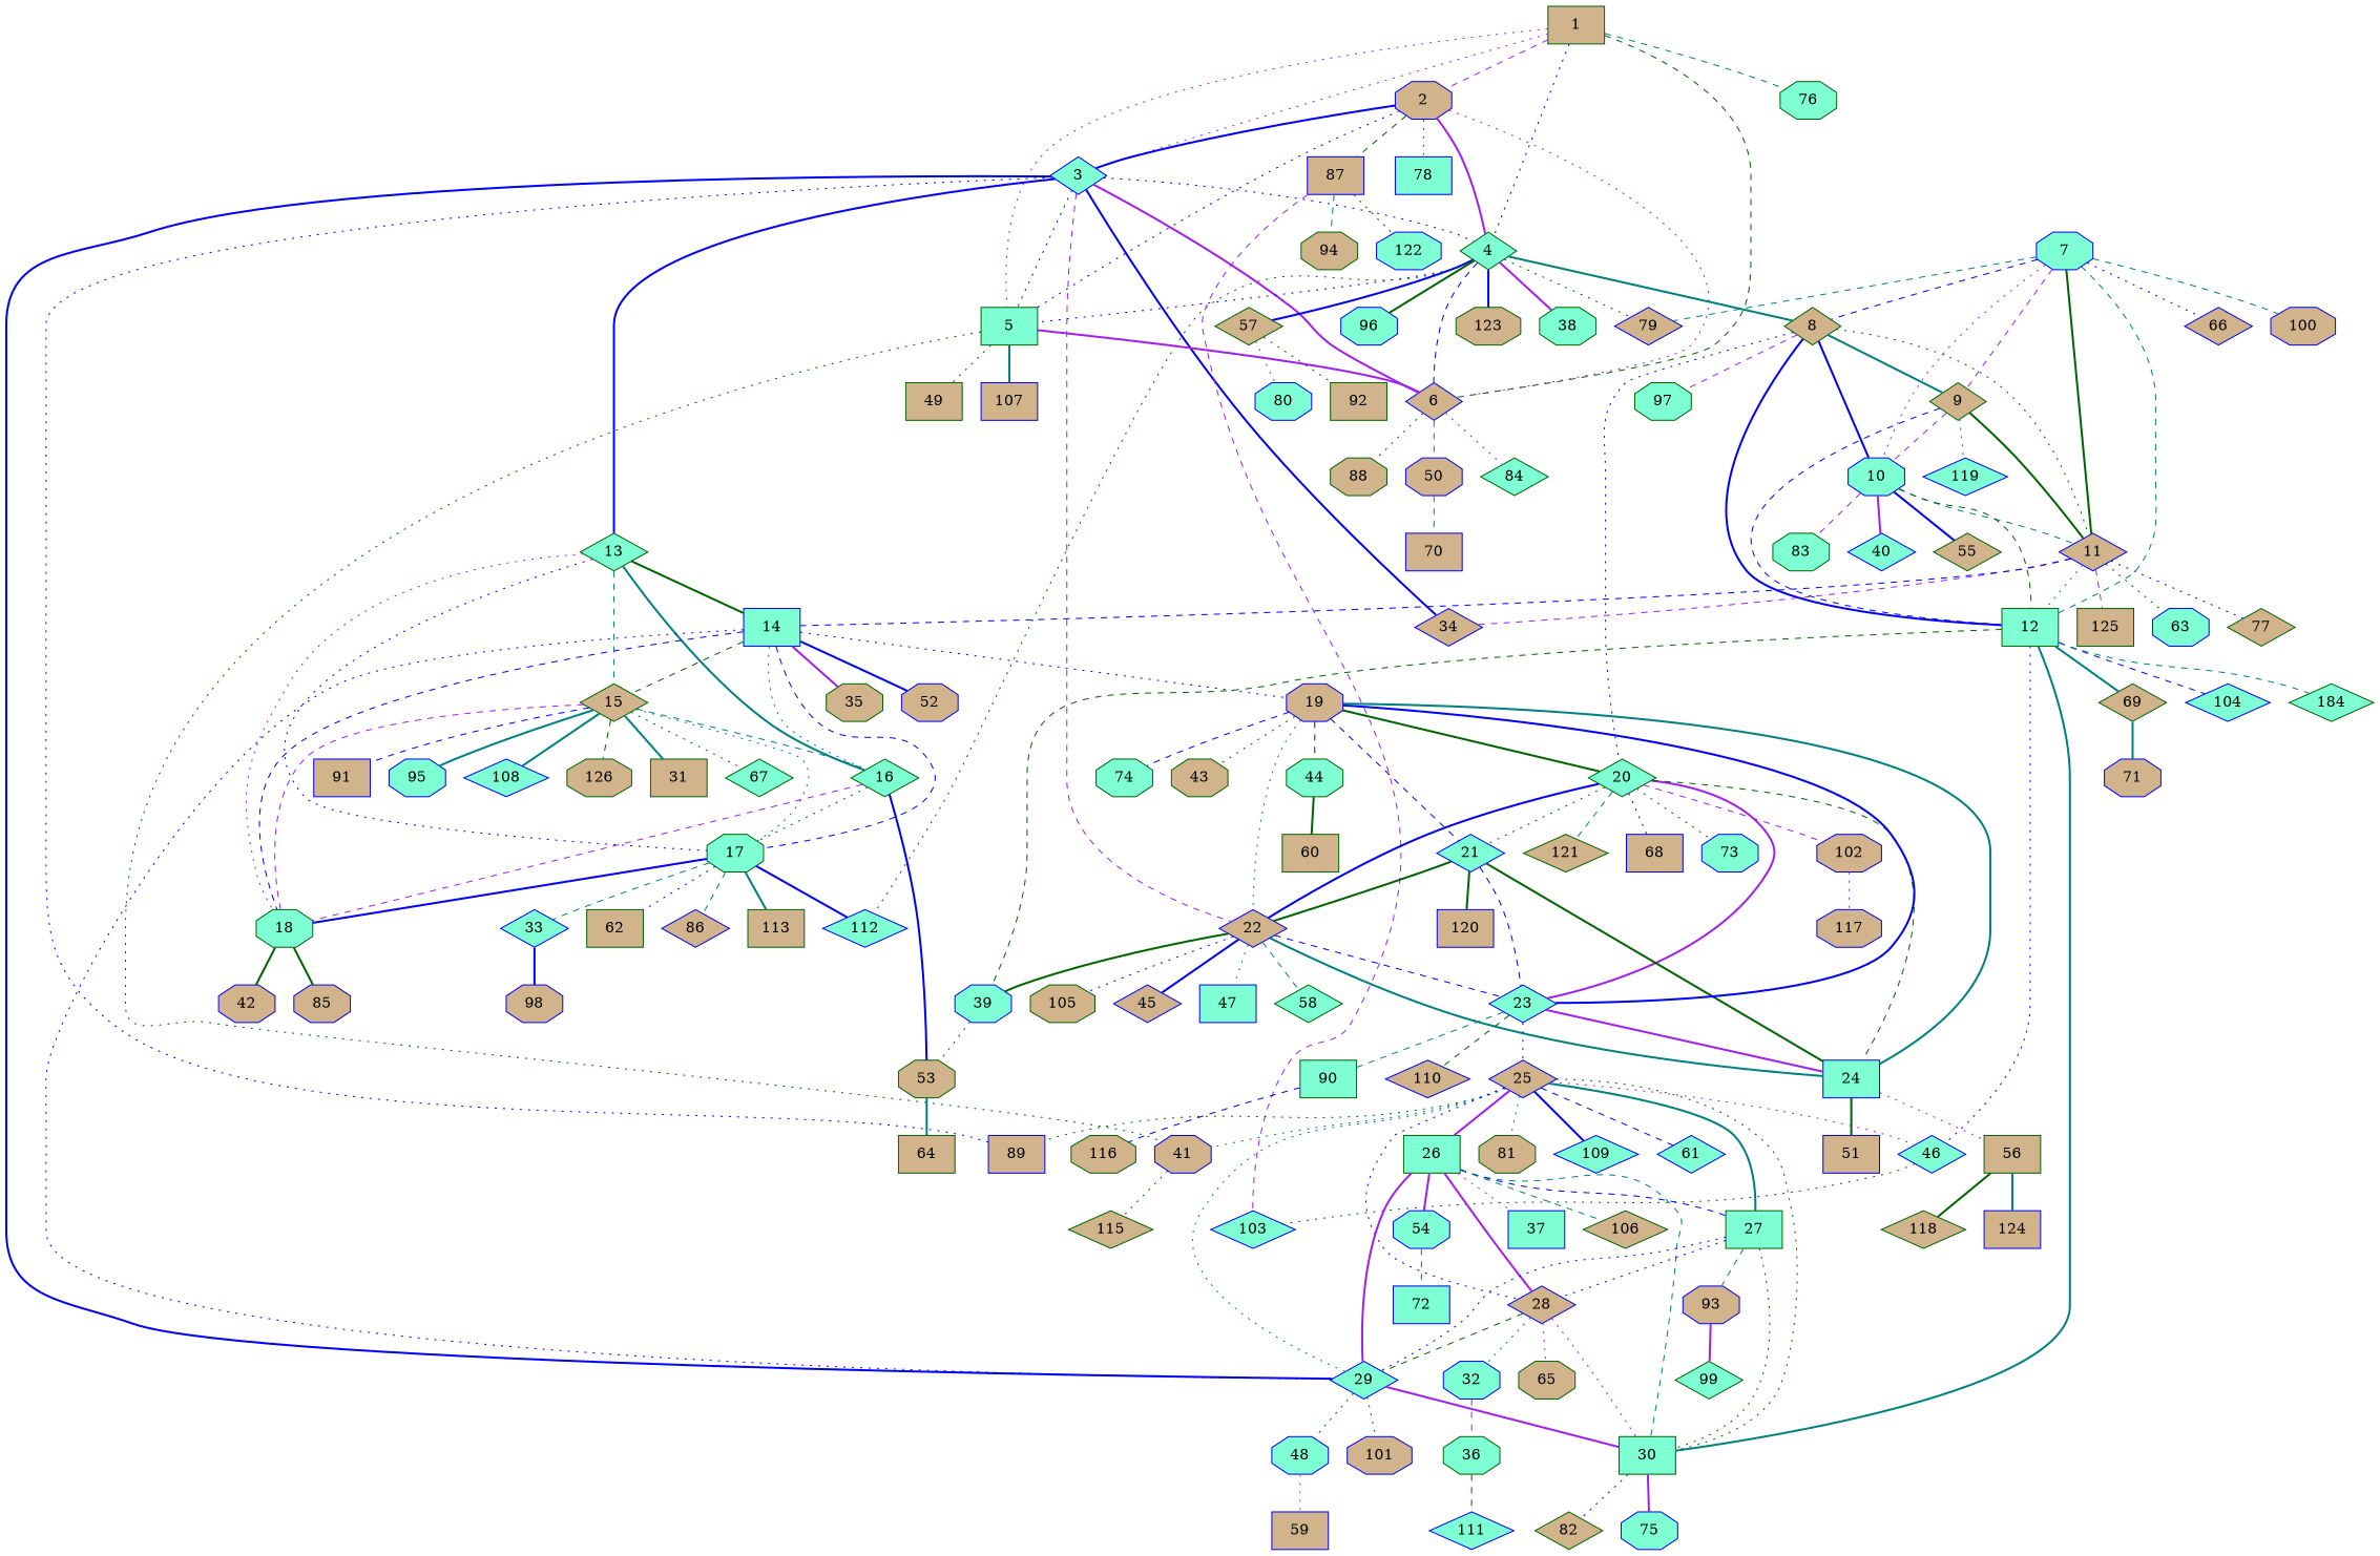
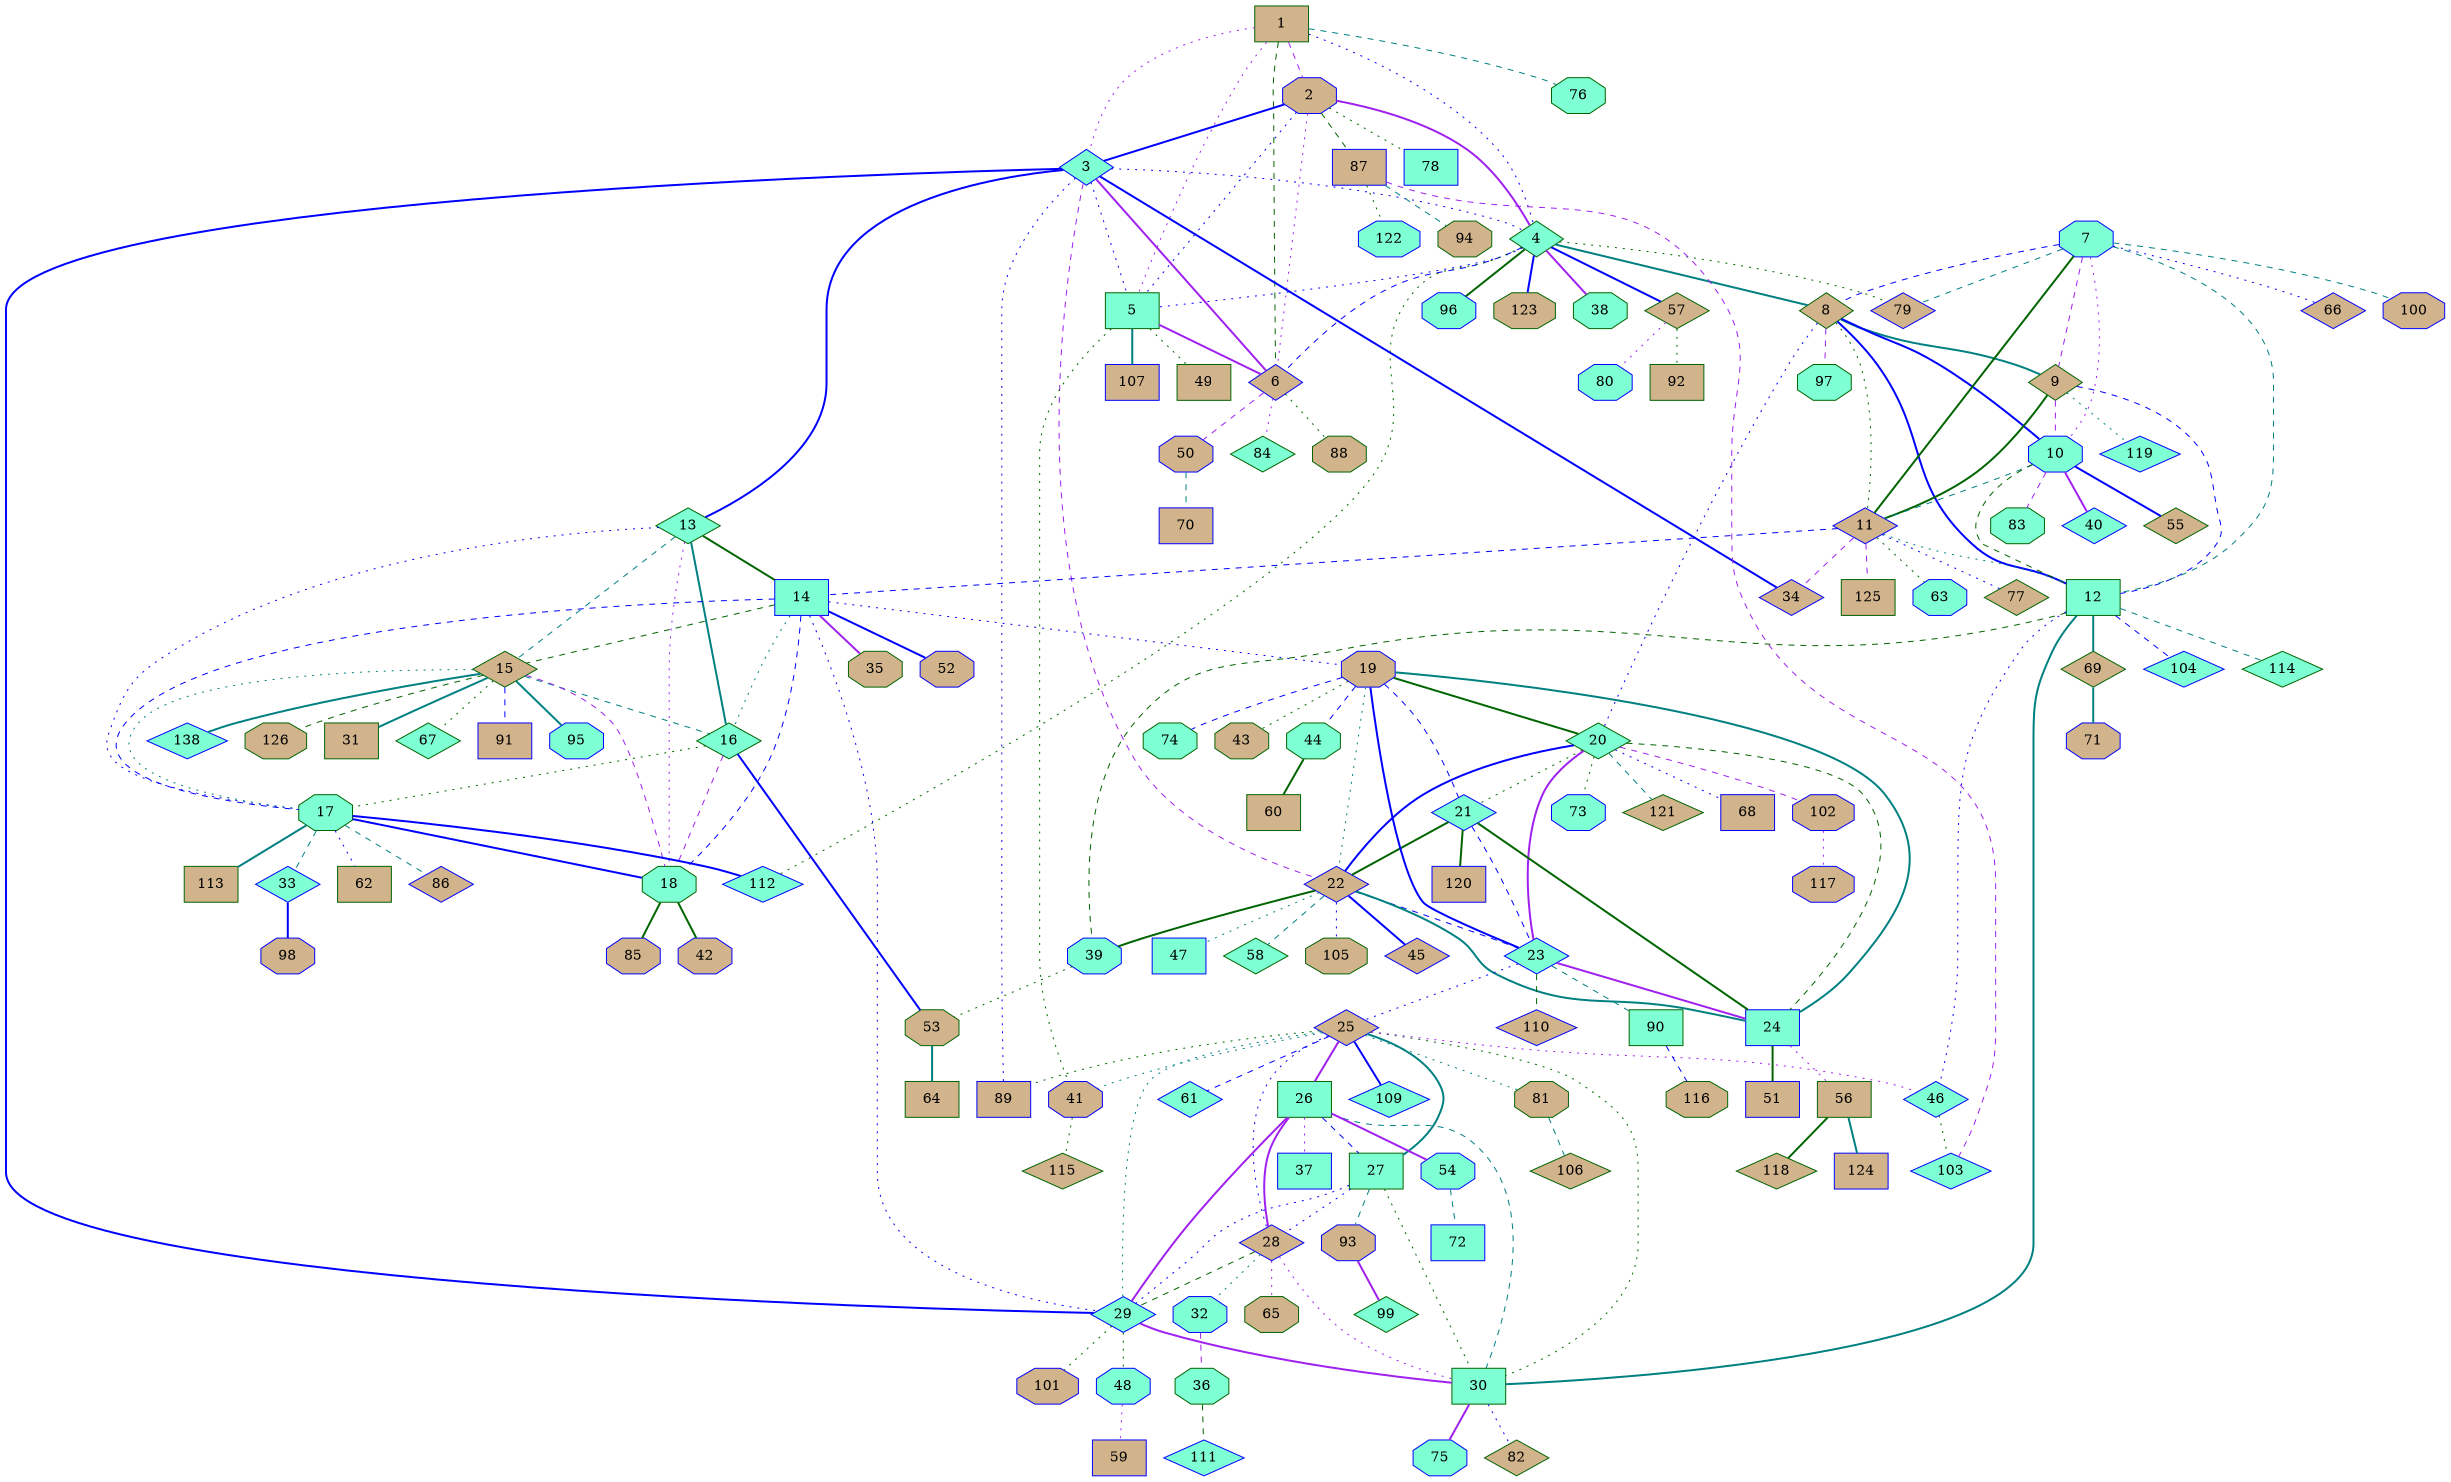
  graph {
    node [color=blue fillcolor=tan shape=octagon style=filled]
    edge [color=blue style=dotted]
    1 [color=darkgreen shape=box]
    2
    3 [fillcolor=aquamarine shape=diamond]
    4 [color=darkgreen fillcolor=aquamarine shape=diamond]
    5 [color=darkgreen fillcolor=aquamarine shape=box]
    6 [shape=diamond]
    76 [color=darkgreen fillcolor=aquamarine]
    78 [fillcolor=aquamarine shape=box]
    87 [shape=box]
    13 [color=darkgreen fillcolor=aquamarine shape=diamond]
    22 [shape=diamond]
    29 [fillcolor=aquamarine shape=diamond]
    34 [shape=diamond]
    89 [shape=box]
    8 [color=darkgreen shape=diamond]
    38 [color=darkgreen fillcolor=aquamarine]
    57 [color=darkgreen shape=diamond]
    79 [shape=diamond]
    96 [fillcolor=aquamarine]
    112 [fillcolor=aquamarine shape=diamond]
    123 [color=darkgreen]
    41
    49 [color=darkgreen shape=box]
    107 [shape=box]
    50
    84 [color=darkgreen fillcolor=aquamarine shape=diamond]
    88 [color=darkgreen]
    103 [fillcolor=aquamarine shape=diamond]
    94 [color=darkgreen]
    122 [fillcolor=aquamarine]
    14 [fillcolor=aquamarine shape=box]
    15 [color=darkgreen shape=diamond]
    16 [color=darkgreen fillcolor=aquamarine shape=diamond]
    17 [color=darkgreen fillcolor=aquamarine]
    18 [color=darkgreen fillcolor=aquamarine]
    39 [fillcolor=aquamarine]
    23 [fillcolor=aquamarine shape=diamond]
    24 [fillcolor=aquamarine shape=box]
    45 [shape=diamond]
    47 [fillcolor=aquamarine shape=box]
    58 [color=darkgreen fillcolor=aquamarine shape=diamond]
    105 [color=darkgreen]
    30 [color=darkgreen fillcolor=aquamarine shape=box]
    48 [fillcolor=aquamarine]
    101
    9 [color=darkgreen shape=diamond]
    10 [fillcolor=aquamarine]
    11 [shape=diamond]
    12 [color=darkgreen fillcolor=aquamarine shape=box]
    20 [color=darkgreen fillcolor=aquamarine shape=diamond]
    97 [color=darkgreen fillcolor=aquamarine]
    80 [fillcolor=aquamarine]
    92 [color=darkgreen shape=box]
    115 [color=darkgreen shape=diamond]
    70 [shape=box]
    7 [fillcolor=aquamarine]
    66 [shape=diamond]
    100
    119 [fillcolor=aquamarine shape=diamond]
    40 [fillcolor=aquamarine shape=diamond]
    55 [color=darkgreen shape=diamond]
    83 [color=darkgreen fillcolor=aquamarine]
    63 [fillcolor=aquamarine]
    77 [color=darkgreen shape=diamond]
    125 [color=darkgreen shape=box]
    46 [fillcolor=aquamarine shape=diamond]
    69 [color=darkgreen shape=diamond]
    104 [fillcolor=aquamarine shape=diamond]
-   114 [color=darkgreen fillcolor=aquamarine shape=diamond label=184]
+   114 [color=darkgreen fillcolor=aquamarine shape=diamond]
    21 [fillcolor=aquamarine shape=diamond]
    68 [shape=box]
    73 [fillcolor=aquamarine]
    102
    121 [color=darkgreen shape=diamond]
    19
    35 [color=darkgreen]
    52
    75 [fillcolor=aquamarine]
    82 [color=darkgreen shape=diamond]
    53 [color=darkgreen]
    71
    31 [color=darkgreen shape=box]
    67 [color=darkgreen fillcolor=aquamarine shape=diamond]
    91 [shape=box]
    95 [fillcolor=aquamarine]
-   108 [fillcolor=aquamarine shape=diamond]
+   108 [fillcolor=aquamarine shape=diamond label=138]
    126 [color=darkgreen]
    33 [fillcolor=aquamarine shape=diamond]
    62 [color=darkgreen shape=box]
    86 [shape=diamond]
    113 [color=darkgreen shape=box]
    42
    85
    43 [color=darkgreen]
    44 [color=darkgreen fillcolor=aquamarine]
    74 [color=darkgreen fillcolor=aquamarine]
    64 [color=darkgreen shape=box]
    98
    120 [shape=box]
    25 [shape=diamond]
    90 [color=darkgreen fillcolor=aquamarine shape=box]
    110 [shape=diamond]
    51 [shape=box]
    56 [color=darkgreen shape=box]
    60 [color=darkgreen shape=box]
    117
    26 [color=darkgreen fillcolor=aquamarine shape=box]
    27 [color=darkgreen fillcolor=aquamarine shape=box]
    28 [shape=diamond]
    61 [fillcolor=aquamarine shape=diamond]
    81 [color=darkgreen]
    109 [fillcolor=aquamarine shape=diamond]
    116 [color=darkgreen]
    118 [color=darkgreen shape=diamond]
    124 [shape=box]
    37 [fillcolor=aquamarine shape=box]
    54 [fillcolor=aquamarine]
    106 [color=darkgreen shape=diamond]
    93
    32 [fillcolor=aquamarine]
    65 [color=darkgreen]
    72 [fillcolor=aquamarine shape=box]
    99 [color=darkgreen fillcolor=aquamarine shape=diamond]
    36 [color=darkgreen fillcolor=aquamarine]
    59 [shape=box]
    111 [fillcolor=aquamarine shape=diamond]
    1 -- 2 [color=purple style=dashed]
    1 -- 3 [color=purple]
    1 -- 4
    1 -- 5 [color=purple]
    1 -- 6 [color=darkgreen style=dashed]
    1 -- 76 [color=teal style=dashed]
    2 -- 3 [style=bold]
    2 -- 4 [color=purple style=bold]
    2 -- 5
    2 -- 6 [color=purple]
    2 -- 78 [color=darkgreen]
    2 -- 87 [color=darkgreen style=dashed]
    3 -- 4
    3 -- 5
    3 -- 6 [color=purple style=bold]
    3 -- 13 [style=bold]
    3 -- 22 [color=purple style=dashed]
    3 -- 29 [style=bold]
    3 -- 34 [style=bold]
    3 -- 89
    4 -- 5
    4 -- 6 [style=dashed]
    4 -- 8 [color=teal style=bold]
    4 -- 38 [color=purple style=bold]
    4 -- 57 [style=bold]
    4 -- 79 [color=darkgreen]
    4 -- 96 [color=darkgreen style=bold]
    4 -- 112 [color=darkgreen]
    4 -- 123 [style=bold]
    5 -- 6 [color=purple style=bold]
    5 -- 41 [color=darkgreen]
    5 -- 49 [color=darkgreen]
    5 -- 107 [color=teal style=bold]
    6 -- 50 [color=purple style=dashed]
    6 -- 84 [color=purple]
    6 -- 88 [color=darkgreen]
    87 -- 103 [color=purple style=dashed]
    87 -- 94 [color=teal style=dashed]
    87 -- 122 [color=darkgreen]
    13 -- 14 [color=darkgreen style=bold]
    13 -- 15 [color=teal style=dashed]
    13 -- 16 [color=teal style=bold]
    13 -- 17
    13 -- 18 [color=purple]
    22 -- 39 [color=darkgreen style=bold]
    22 -- 23 [style=dashed]
    22 -- 24 [color=teal style=bold]
    22 -- 45 [style=bold]
    22 -- 47 [color=teal]
    22 -- 58 [color=teal style=dashed]
    22 -- 105
    29 -- 30 [color=purple style=bold]
    29 -- 48 [color=darkgreen]
    29 -- 101 [color=darkgreen]
    8 -- 9 [color=teal style=bold]
    8 -- 10 [style=bold]
    8 -- 11 [color=darkgreen]
    8 -- 12 [style=bold]
    8 -- 20
    8 -- 97 [color=purple style=dashed]
    57 -- 80 [color=purple]
    57 -- 92 [color=darkgreen]
    41 -- 115 [color=darkgreen]
    50 -- 70 [color=teal style=dashed]
    14 -- 29
    14 -- 15 [color=darkgreen style=dashed]
    14 -- 16 [color=teal]
    14 -- 17 [style=dashed]
    14 -- 18 [style=dashed]
    14 -- 19
    14 -- 35 [color=purple style=bold]
    14 -- 52 [style=bold]
    15 -- 16 [color=teal style=dashed]
    15 -- 17 [color=teal]
    15 -- 18 [color=purple style=dashed]
    15 -- 31 [color=teal style=bold]
    15 -- 67 [color=darkgreen]
    15 -- 91 [style=dashed]
    15 -- 95 [color=teal style=bold]
    15 -- 108 [color=teal style=bold]
    15 -- 126 [color=darkgreen style=dashed]
    16 -- 17 [color=darkgreen]
    16 -- 18 [color=purple style=dashed]
    16 -- 53 [style=bold]
    17 -- 112 [style=bold]
    17 -- 18 [style=bold]
    17 -- 33 [color=teal style=dashed]
    17 -- 62
    17 -- 86 [color=teal style=dashed]
    17 -- 113 [color=teal style=bold]
    18 -- 42 [color=darkgreen style=bold]
    18 -- 85 [color=darkgreen style=bold]
    39 -- 53 [color=darkgreen]
    23 -- 24 [color=purple style=bold]
    23 -- 25
    23 -- 90 [color=teal style=dashed]
    23 -- 110 [color=darkgreen style=dashed]
    24 -- 51 [color=darkgreen style=bold]
    24 -- 56 [color=purple]
    30 -- 75 [color=purple style=bold]
    30 -- 82
    48 -- 59 [color=purple]
    9 -- 10 [color=purple style=dashed]
    9 -- 11 [color=darkgreen style=bold]
    9 -- 12 [style=dashed]
    9 -- 119 [color=teal]
    10 -- 11 [color=teal style=dashed]
    10 -- 12 [color=darkgreen style=dashed]
    10 -- 40 [color=purple style=bold]
    10 -- 55 [style=bold]
    10 -- 83 [color=purple style=dashed]
    11 -- 34 [color=purple style=dashed]
    11 -- 14 [style=dashed]
    11 -- 12 [color=teal]
    11 -- 63 [color=darkgreen]
    11 -- 77
    11 -- 125 [color=purple style=dashed]
    12 -- 39 [color=darkgreen style=dashed]
    12 -- 30 [color=teal style=bold]
    12 -- 46
    12 -- 69 [color=teal style=bold]
    12 -- 104 [style=dashed]
    12 -- 114 [color=teal style=dashed]
    20 -- 22 [style=bold]
    20 -- 23 [color=purple style=bold]
    20 -- 24 [color=darkgreen style=dashed]
    20 -- 21 [color=darkgreen]
    20 -- 68
    20 -- 73 [color=darkgreen]
    20 -- 102 [color=purple style=dashed]
    20 -- 121 [color=teal style=dashed]
    7 -- 8 [style=dashed]
    7 -- 79 [color=teal style=dashed]
    7 -- 9 [color=purple style=dashed]
    7 -- 10 [color=purple]
    7 -- 11 [color=darkgreen style=bold]
    7 -- 12 [color=teal style=dashed]
    7 -- 66
    7 -- 100 [color=teal style=dashed]
    46 -- 103 [color=darkgreen]
    69 -- 71 [color=teal style=bold]
    21 -- 22 [color=darkgreen style=bold]
    21 -- 23 [style=dashed]
    21 -- 24 [color=darkgreen style=bold]
    21 -- 120 [color=darkgreen style=bold]
    102 -- 117 [color=purple]
    19 -- 22 [color=teal]
    19 -- 23 [style=bold]
    19 -- 24 [color=teal style=bold]
    19 -- 20 [color=darkgreen style=bold]
    19 -- 21 [style=dashed]
    19 -- 43 [color=darkgreen]
    19 -- 44 [style=dashed]
    19 -- 74 [style=dashed]
    53 -- 64 [color=teal style=bold]
    33 -- 98 [style=bold]
    44 -- 60 [color=darkgreen style=bold]
    25 -- 29 [color=teal]
    25 -- 89 [color=darkgreen]
    25 -- 41 [color=teal]
    25 -- 30 [color=darkgreen]
    25 -- 46 [color=purple]
    25 -- 26 [color=purple style=bold]
    25 -- 27 [color=teal style=bold]
    25 -- 28
    25 -- 61 [style=dashed]
    25 -- 81 [color=teal]
    25 -- 109 [style=bold]
    90 -- 116 [style=dashed]
    56 -- 118 [color=darkgreen style=bold]
    56 -- 124 [color=teal style=bold]
    26 -- 29 [color=purple style=bold]
    26 -- 30 [color=teal style=dashed]
    26 -- 27 [style=dashed]
    26 -- 28 [color=purple style=bold]
    26 -- 37 [color=purple]
    26 -- 54 [color=purple style=bold]
-   26 -- 106 [color=teal style=dashed]
+   81 -- 106 [color=teal style=dashed]
    27 -- 29
    27 -- 30 [color=darkgreen]
    27 -- 28
    27 -- 93 [color=teal style=dashed]
    28 -- 29 [color=darkgreen style=dashed]
    28 -- 30 [color=purple]
    28 -- 32 [color=teal]
    28 -- 65 [color=purple]
    54 -- 72 [color=teal style=dashed]
    93 -- 99 [color=purple style=bold]
    32 -- 36 [color=purple style=dashed]
    36 -- 111 [color=darkgreen style=dashed]
  }
